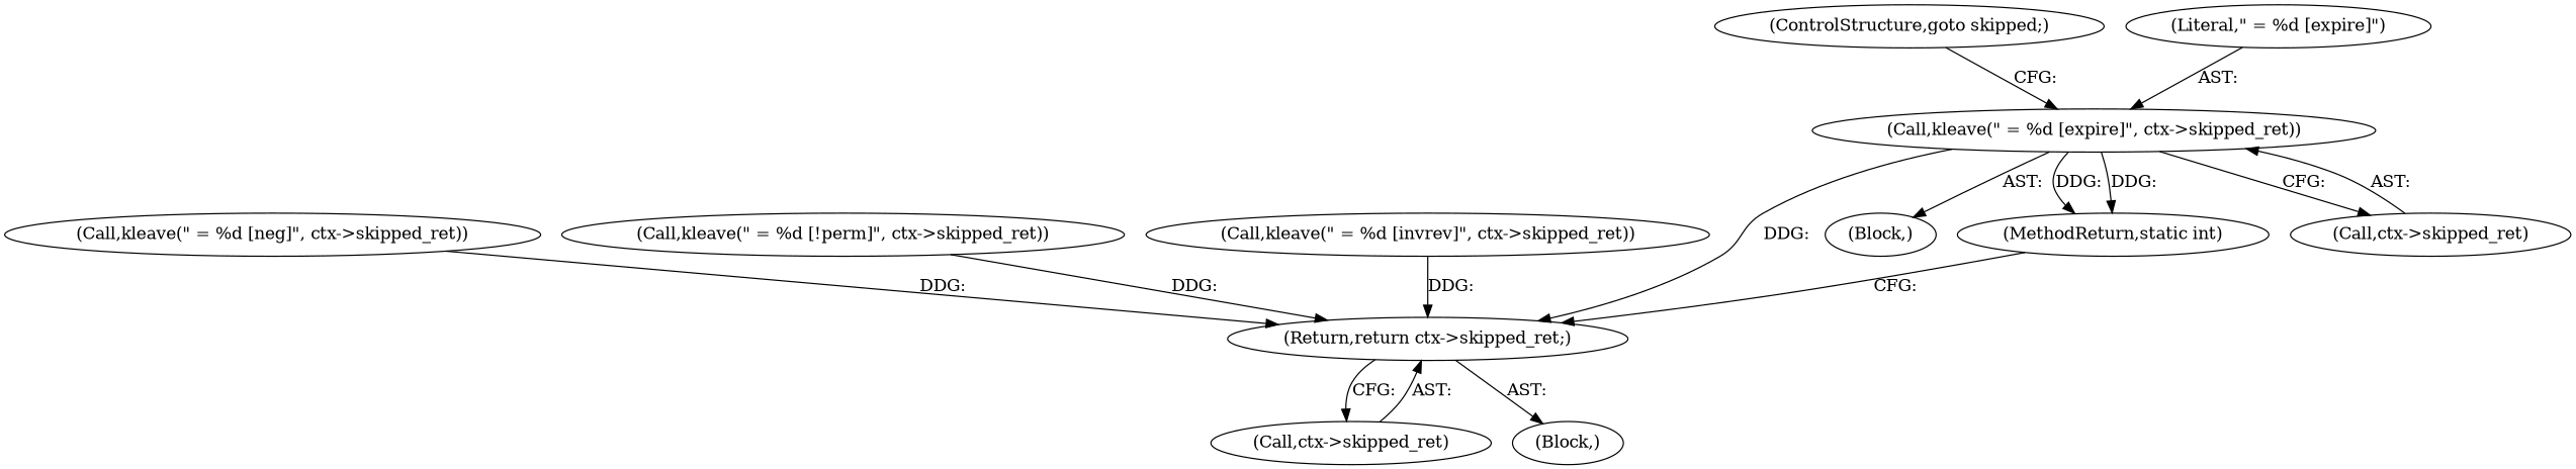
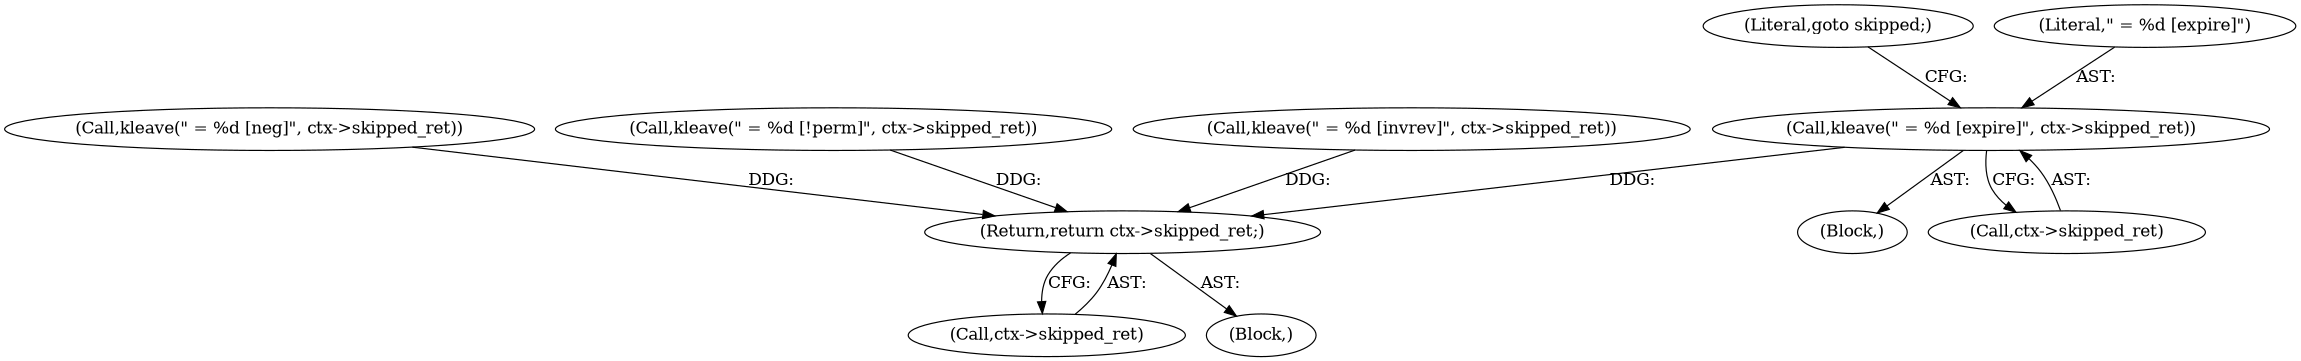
  digraph {
    n1 [label="(Call,kleave(\" = %d [expire]\", ctx->skipped_ret))"]
    n2 [label="(Return,return ctx->skipped_ret;)"]
    n3 [label="(Block,)"]
-   n4 [label="(MethodReturn,static int)"]
    n5 [label="(Call,ctx->skipped_ret)"]
    n6 [label="(Call,ctx->skipped_ret)"]
    n7 [label="(Block,)"]
    n8 [label="(Call,kleave(\" = %d [neg]\", ctx->skipped_ret))"]
    n9 [label="(Call,kleave(\" = %d [!perm]\", ctx->skipped_ret))"]
    n10 [label="(Call,kleave(\" = %d [invrev]\", ctx->skipped_ret))"]
-   n11 [label="(ControlStructure,goto skipped;)"]
+   n11 [label="(Literal,goto skipped;)"]
    n12 [label="(Literal,\" = %d [expire]\")"]
    n1 -> n2 [label="DDG: "]
    n1 -> n3 [label="AST: "]
-   n1 -> n4 [label="DDG: "]
-   n1 -> n4 [label="DDG: "]
    n1 -> n5 [label="CFG: "]
    n2 -> n6 [label="CFG: "]
    n2 -> n7 [label="AST: "]
-   n4 -> n2 [label="CFG: "]
    n5 -> n1 [label="AST: "]
    n6 -> n2 [label="AST: "]
    n8 -> n2 [label="DDG: "]
    n9 -> n2 [label="DDG: "]
    n10 -> n2 [label="DDG: "]
    n11 -> n1 [label="CFG: "]
    n12 -> n1 [label="AST: "]
  }
